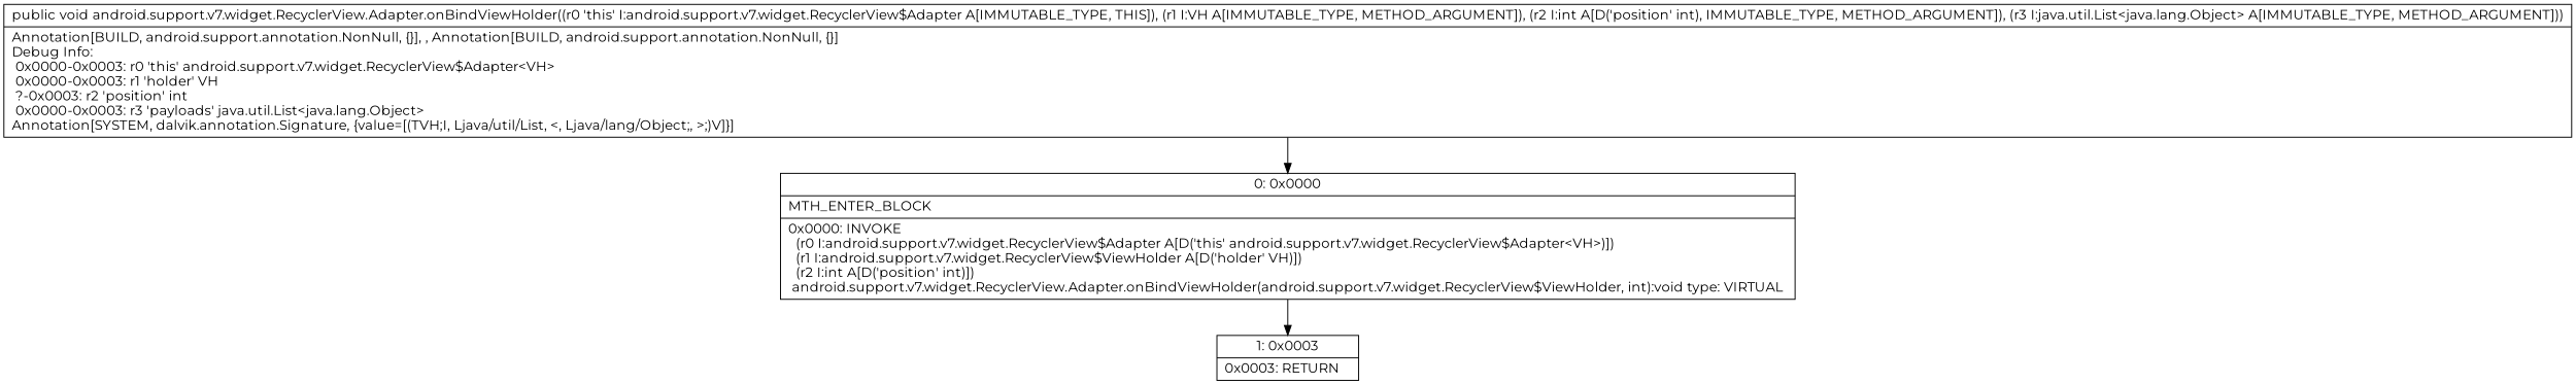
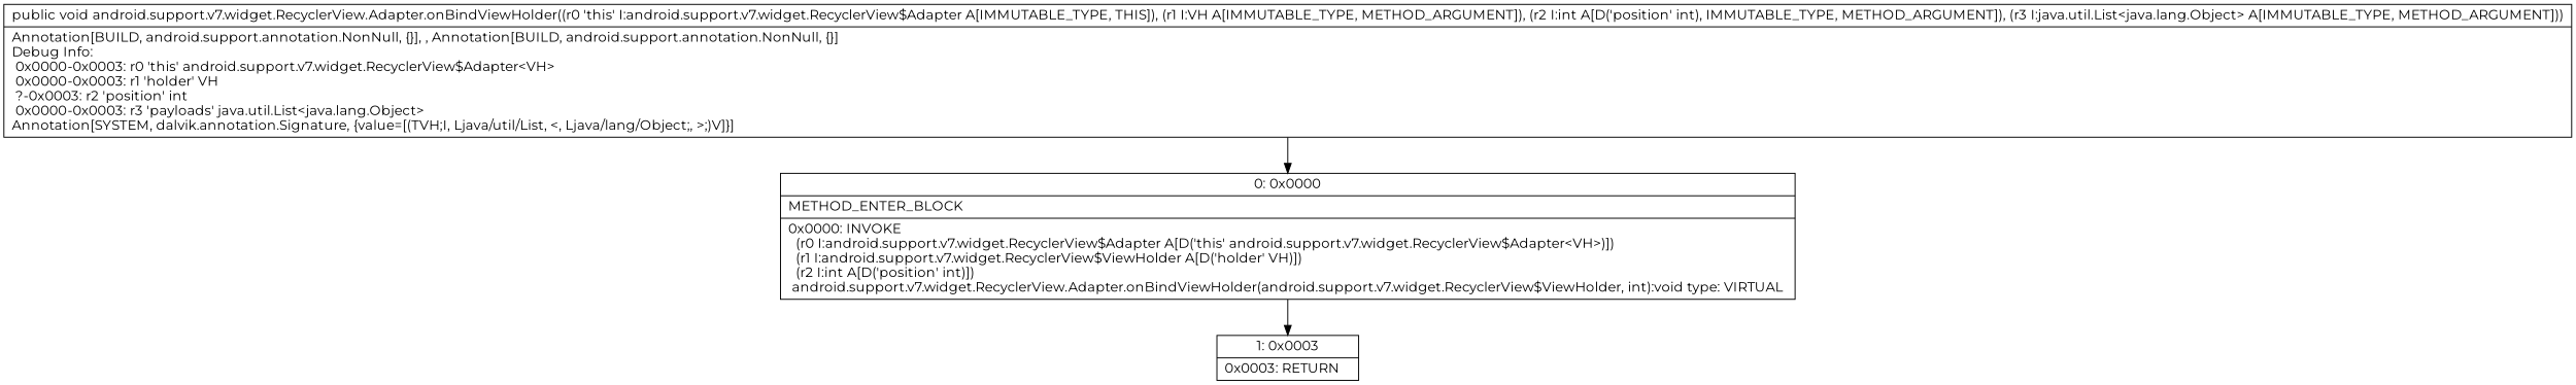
  digraph {
    fontname=Montserrat
    node [shape=record fontname=Montserrat]
    edge [fontname=Montserrat]
-   n1 [label="{0\:\ 0x0000|MTH_ENTER_BLOCK\l|0x0000: INVOKE  \l  (r0 I:android.support.v7.widget.RecyclerView$Adapter A[D('this' android.support.v7.widget.RecyclerView$Adapter\<VH\>)])\l  (r1 I:android.support.v7.widget.RecyclerView$ViewHolder A[D('holder' VH)])\l  (r2 I:int A[D('position' int)])\l android.support.v7.widget.RecyclerView.Adapter.onBindViewHolder(android.support.v7.widget.RecyclerView$ViewHolder, int):void type: VIRTUAL \l}"]
+   n1 [label="{0\:\ 0x0000|METHOD_ENTER_BLOCK\l|0x0000: INVOKE  \l  (r0 I:android.support.v7.widget.RecyclerView$Adapter A[D('this' android.support.v7.widget.RecyclerView$Adapter\<VH\>)])\l  (r1 I:android.support.v7.widget.RecyclerView$ViewHolder A[D('holder' VH)])\l  (r2 I:int A[D('position' int)])\l android.support.v7.widget.RecyclerView.Adapter.onBindViewHolder(android.support.v7.widget.RecyclerView$ViewHolder, int):void type: VIRTUAL \l}"]
    n2 [label="{1\:\ 0x0003|0x0003: RETURN   \l}"]
    n3 [label="{public void android.support.v7.widget.RecyclerView.Adapter.onBindViewHolder((r0 'this' I:android.support.v7.widget.RecyclerView$Adapter A[IMMUTABLE_TYPE, THIS]), (r1 I:VH A[IMMUTABLE_TYPE, METHOD_ARGUMENT]), (r2 I:int A[D('position' int), IMMUTABLE_TYPE, METHOD_ARGUMENT]), (r3 I:java.util.List\<java.lang.Object\> A[IMMUTABLE_TYPE, METHOD_ARGUMENT]))  | Annotation[BUILD, android.support.annotation.NonNull, \{\}], , Annotation[BUILD, android.support.annotation.NonNull, \{\}]\lDebug Info:\l  0x0000\-0x0003: r0 'this' android.support.v7.widget.RecyclerView$Adapter\<VH\>\l  0x0000\-0x0003: r1 'holder' VH\l  ?\-0x0003: r2 'position' int\l  0x0000\-0x0003: r3 'payloads' java.util.List\<java.lang.Object\>\lAnnotation[SYSTEM, dalvik.annotation.Signature, \{value=[(TVH;I, Ljava\/util\/List, \<, Ljava\/lang\/Object;, \>;)V]\}]\l}"]
    n1 -> n2
    n3 -> n1
  }
